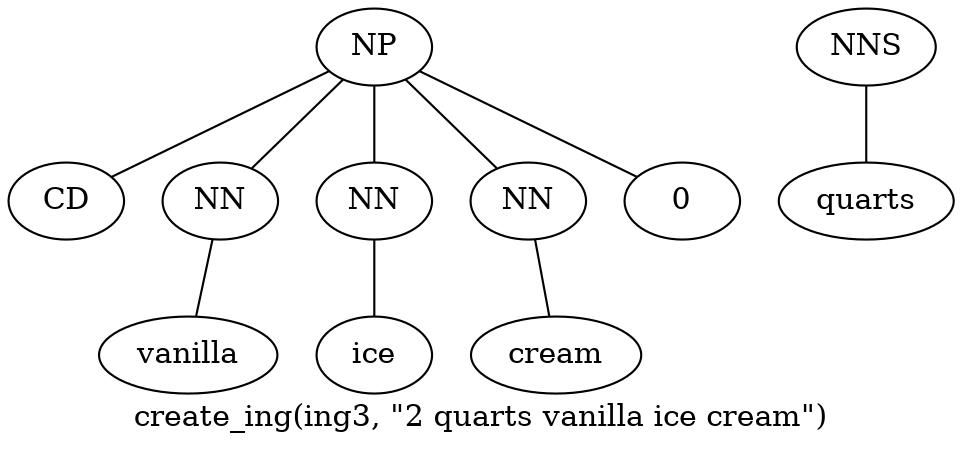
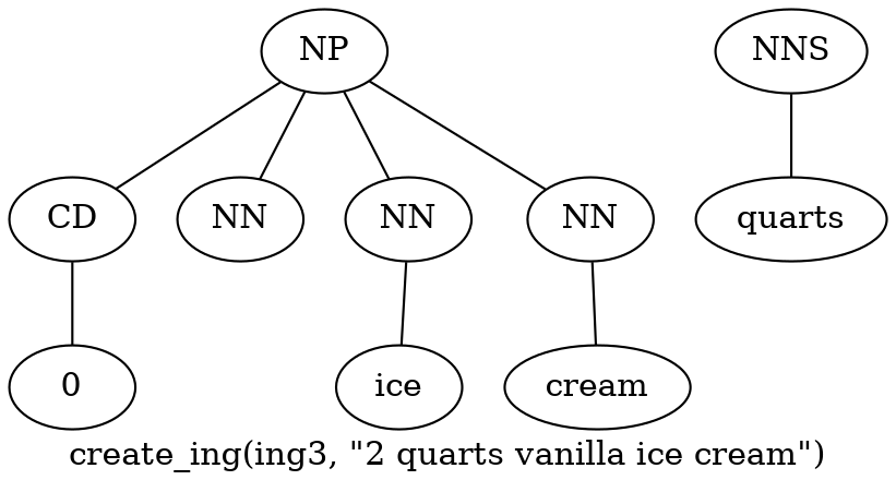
  graph {
    label="create_ing(ing3, \"2 quarts vanilla ice cream\")"
    n1 [label=NP]
    n2 [label=CD]
    n3 [label=NN]
    n4 [label=NN]
    n5 [label=NN]
    n6 [label=0]
    n7 [label=NNS]
    n8 [label=quarts]
-   n9 [label=vanilla]
    n10 [label=ice]
    n11 [label=cream]
    n1 -- n2
    n1 -- n3
    n1 -- n4
    n1 -- n5
-   n1 -- n6
-   n3 -- n9
+   n2 -- n6
    n4 -- n10
    n5 -- n11
    n7 -- n8
  }
